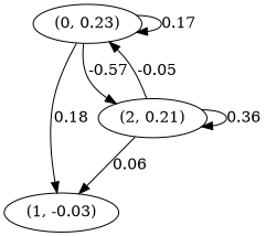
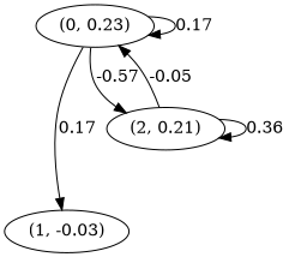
  digraph {
    n1 [label="(0, 0.23)"]
    n2 [label="(1, -0.03)"]
    n3 [label="(2, 0.21)"]
    n1 -> n1 [label=0.17]
-   n1 -> n2 [label=0.18]
+   n1 -> n2 [label=0.17]
    n1 -> n3 [label=-0.57]
    n3 -> n1 [label=-0.05]
-   n3 -> n2 [label=0.06]
    n3 -> n3 [label=0.36]
  }
